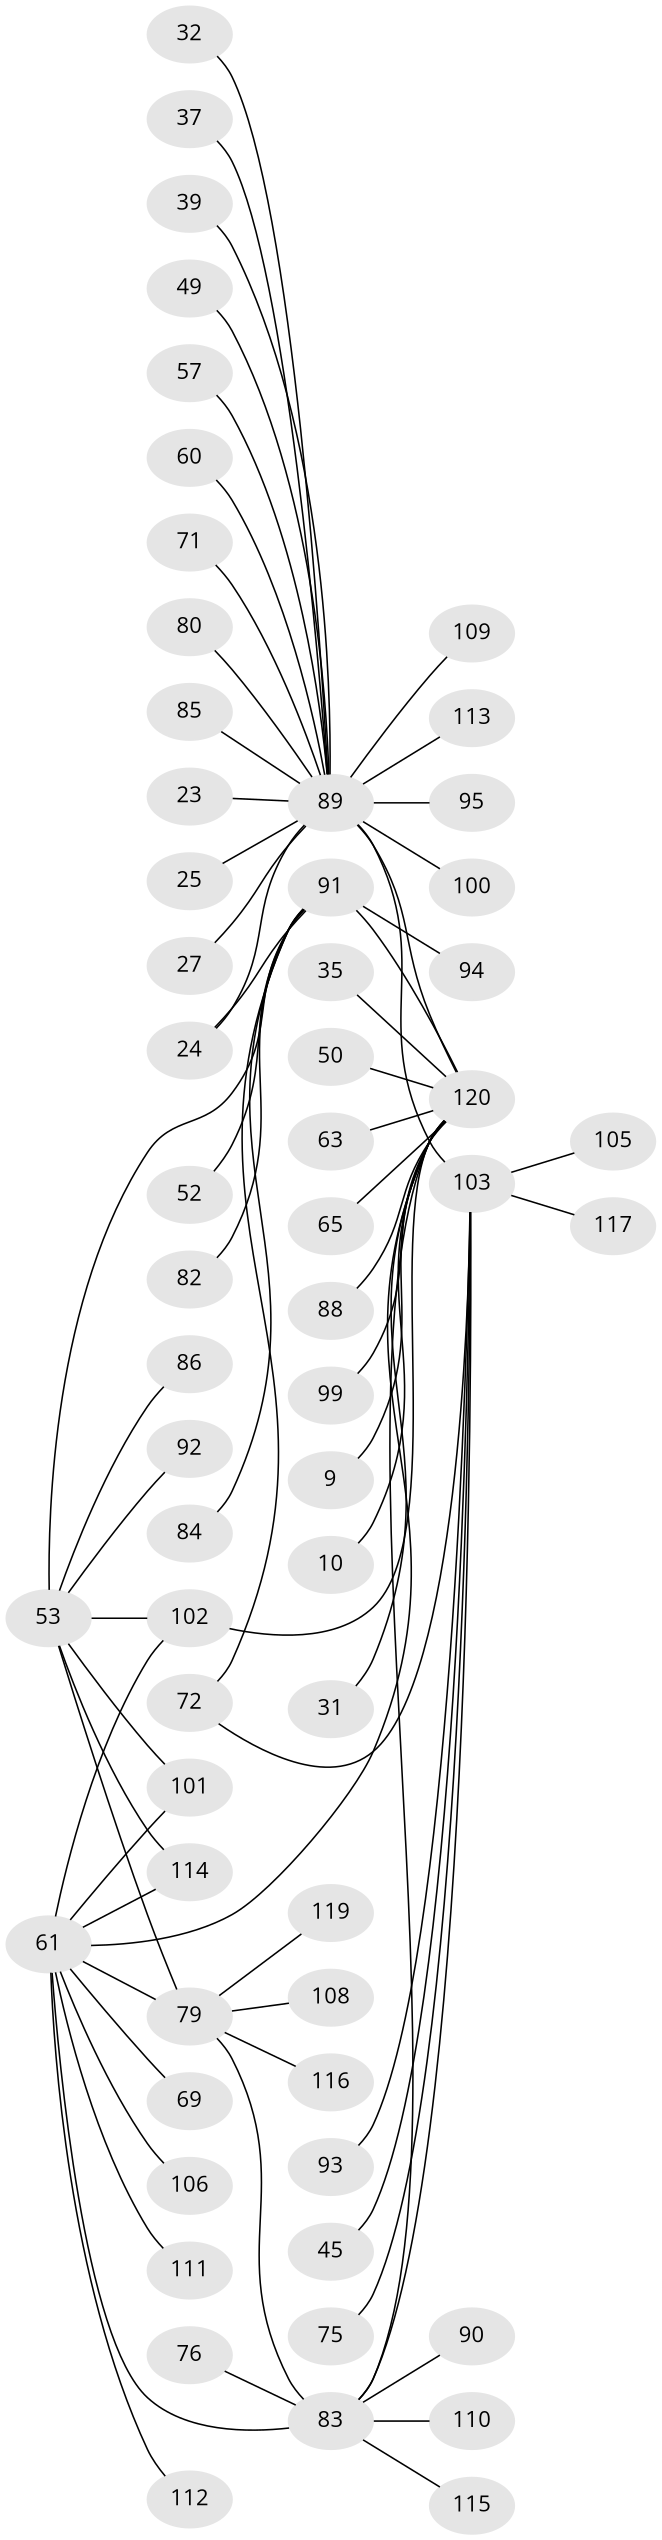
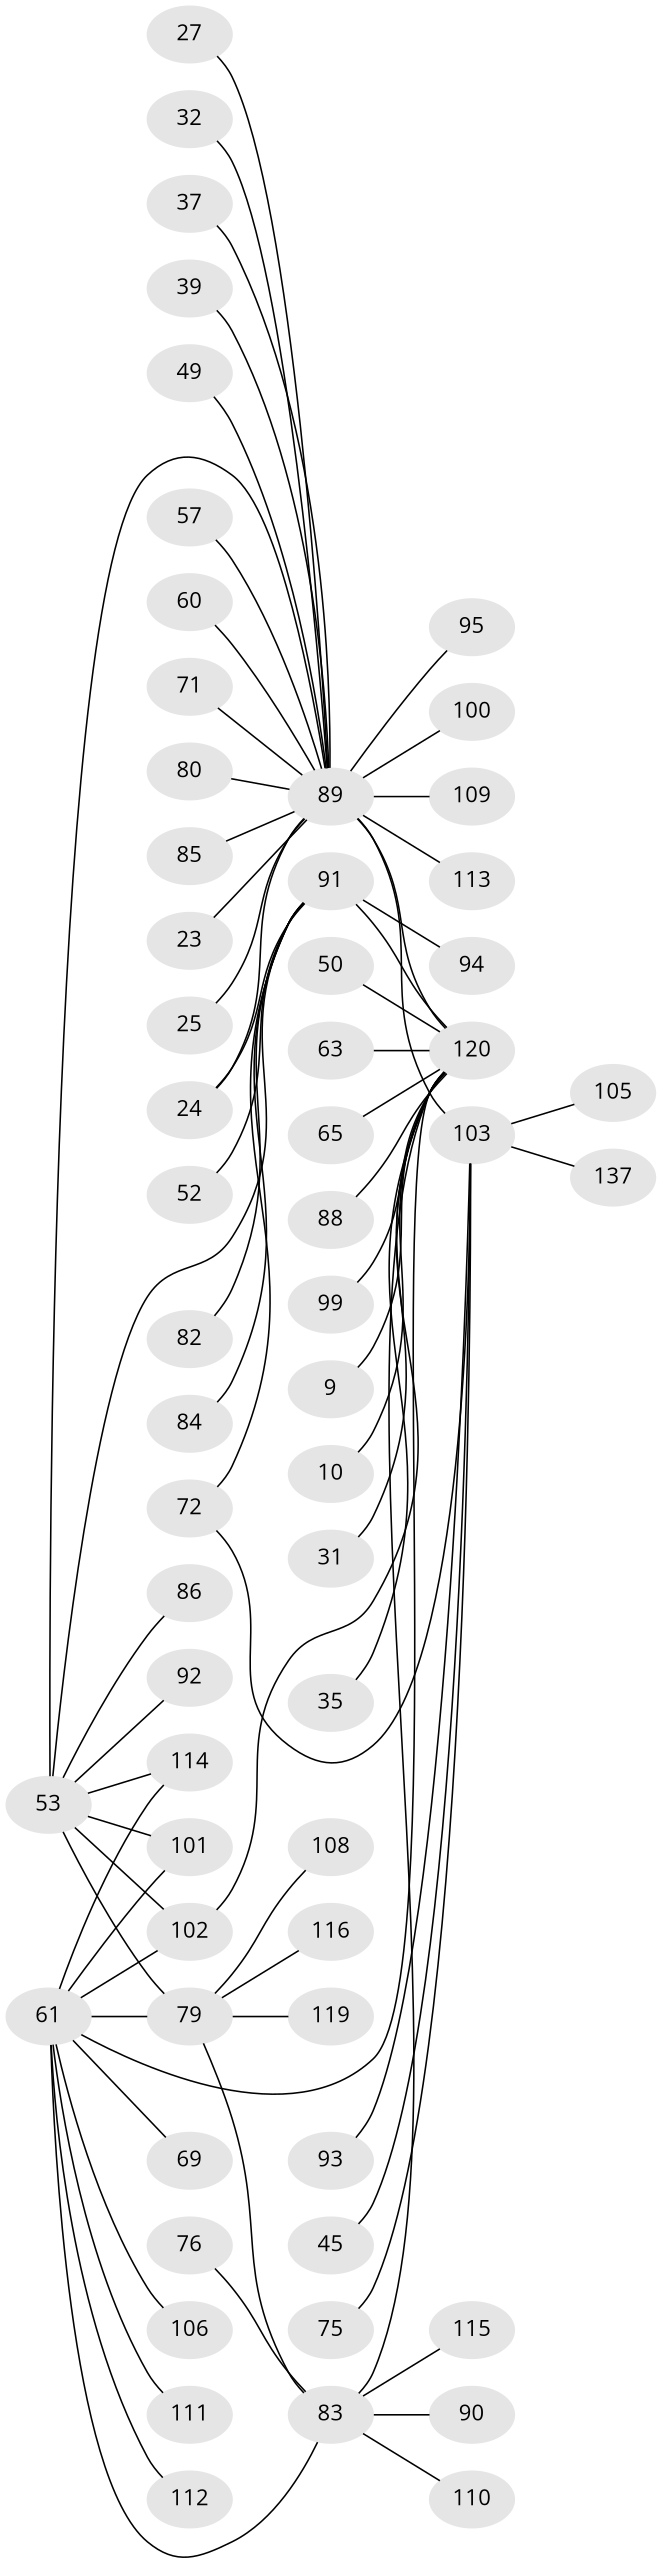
  graph {
    fontname="Open Sans"
    rankdir=LR
    node [color=gray90 fontname="Open Sans" style=filled]
    edge [fontname="Open Sans"]
    120 [super="+11+14+64+118+51"]
    9
    10
    89 [super="+43+3"]
    103 [super="+41+77+73"]
    95
    100
    109 [super="+97"]
    113
    23
    24 [super="+13"]
    91 [super="+44+29+47+74"]
    94
    25
    27 [super="+5"]
    31
    32
    35
    37
    39
    105
-   117
+   117 [label=137]
    45
    49
    50 [super="+20"]
    52
    53 [super="+42"]
    79 [super="+21+12+15+38+55"]
    86
    92
    101 [super="+34"]
    102 [super="+19"]
    114 [super="+68+87+107"]
    83 [super="+56+70+81+78"]
    108
    116
    119
    57
    60
    61 [super="+46+48+18"]
    69
    106
    111
    112
    n45 [label=90]
    110
    115 [super="+104"]
    63
    65
    71
    72
    75
    76
    80
    82
    84
    85
    88 [super="+54"]
    93
    99
    9 -- 120
    10 -- 120
    89 -- 120 [weight=6]
    89 -- 103 [weight=7]
    89 -- 95
    89 -- 100
    89 -- 109
    89 -- 113
    103 -- 105
    103 -- 117
    23 -- 89
    24 -- 89
    24 -- 91
    91 -- 120 [weight=3]
    91 -- 94
    25 -- 89
    27 -- 89
    31 -- 120
    32 -- 89
    35 -- 120
    37 -- 89
    39 -- 89
    45 -- 103
    49 -- 89
    50 -- 120
    52 -- 91
+   53 -- 89
    53 -- 91
    53 -- 79 [weight=2]
    53 -- 86
    53 -- 92
    53 -- 101
    53 -- 102 [weight=2]
    53 -- 114
    79 -- 83
    79 -- 108
    79 -- 116
    79 -- 119
    102 -- 120
    83 -- 120 [weight=3]
-   83 -- 103 [weight=2]
    83 -- n45
    83 -- 110
    83 -- 115
    57 -- 89
    60 -- 89
    61 -- 120
    61 -- 79
    61 -- 101
    61 -- 102 [weight=3]
    61 -- 114 [weight=2]
    61 -- 83
    61 -- 69
    61 -- 106
    61 -- 111
    61 -- 112
    63 -- 120
    65 -- 120
    71 -- 89
    72 -- 103
    72 -- 91
    75 -- 103
    76 -- 83
    80 -- 89 [weight=2]
    82 -- 91
    84 -- 91
    85 -- 89
    88 -- 120
    93 -- 103
    99 -- 120
  }
